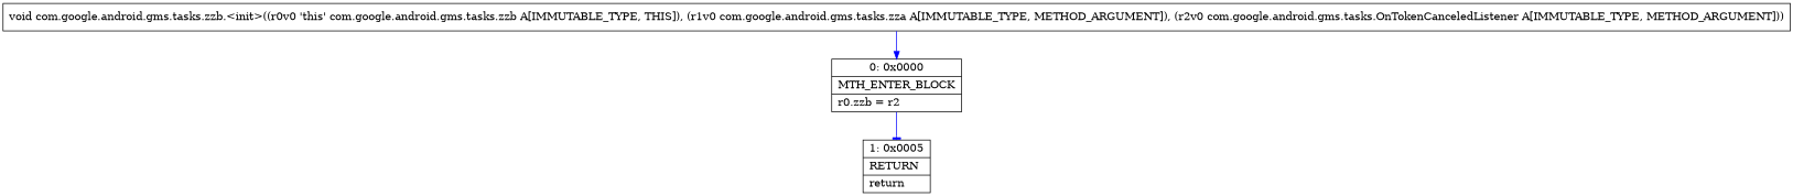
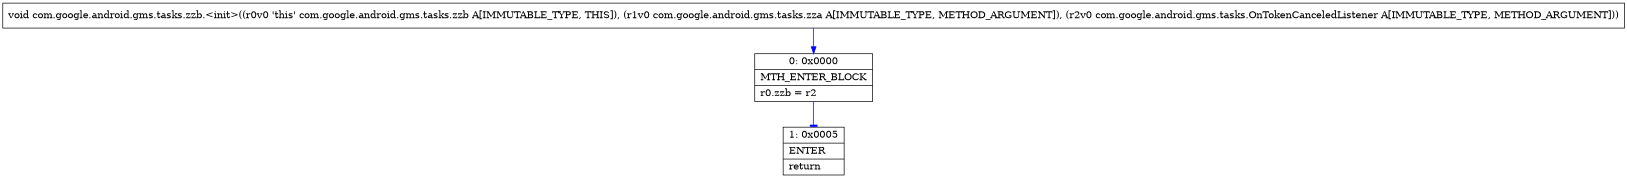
  digraph {
    node [shape=record]
    edge [color=blue]
    n1 [label="{0\:\ 0x0000|MTH_ENTER_BLOCK\l|r0.zzb = r2\l}"]
-   n2 [label="{1\:\ 0x0005|RETURN\l|return\l}"]
+   n2 [label="{1\:\ 0x0005|ENTER\l|return\l}"]
    n3 [label="{void com.google.android.gms.tasks.zzb.\<init\>((r0v0 'this' com.google.android.gms.tasks.zzb A[IMMUTABLE_TYPE, THIS]), (r1v0 com.google.android.gms.tasks.zza A[IMMUTABLE_TYPE, METHOD_ARGUMENT]), (r2v0 com.google.android.gms.tasks.OnTokenCanceledListener A[IMMUTABLE_TYPE, METHOD_ARGUMENT])) }"]
    n1 -> n2 [arrowhead=tee]
    n3 -> n1 [arrowhead=normal]
  }
